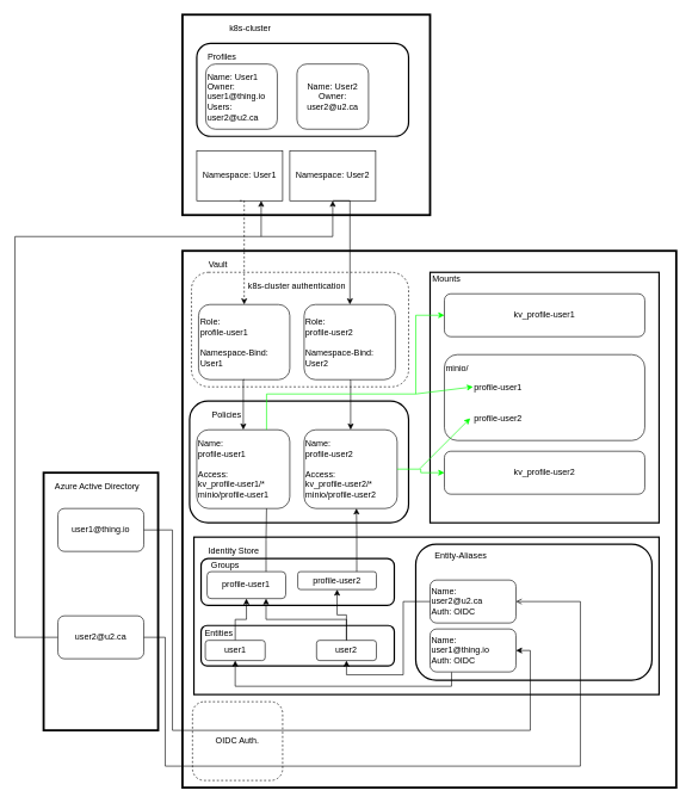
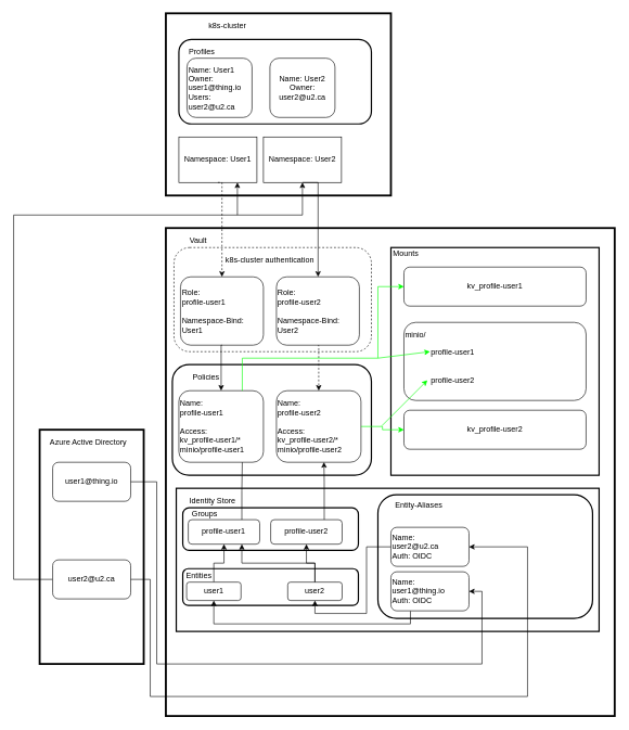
  <mxCell id="0" />
  <mxCell id="1" parent="0" />
  <mxCell id="2" value="" style="rounded=0;whiteSpace=wrap;html=1;strokeWidth=3;" parent="1" vertex="1"><mxGeometry x="254" y="20" width="346" height="280" as="geometry" /></mxCell>
  <mxCell id="3" value="k8s-cluster" style="text;html=1;strokeColor=none;fillColor=none;align=center;verticalAlign=middle;whiteSpace=wrap;rounded=0;" parent="1" vertex="1"><mxGeometry x="264" y="30" width="170" height="20" as="geometry" /></mxCell>
  <mxCell id="4" value="" style="rounded=1;whiteSpace=wrap;html=1;strokeWidth=2;" parent="1" vertex="1"><mxGeometry x="274" y="60" width="296" height="130" as="geometry" /></mxCell>
  <mxCell id="5" value="Profiles" style="text;html=1;strokeColor=none;fillColor=none;align=center;verticalAlign=middle;whiteSpace=wrap;rounded=0;" parent="1" vertex="1"><mxGeometry x="286.5" y="69" width="45" height="20" as="geometry" /></mxCell>
  <mxCell id="6" value="&lt;div align=&quot;left&quot;&gt;Name: User1&lt;br&gt;Owner: user1@thing.io&lt;br&gt;Users:&lt;br&gt;&lt;/div&gt;&lt;div align=&quot;left&quot;&gt;user2@u2.ca&lt;br&gt;&lt;/div&gt;" style="rounded=1;whiteSpace=wrap;html=1;align=left;" parent="1" vertex="1"><mxGeometry x="286.5" y="89" width="100" height="91" as="geometry" /></mxCell>
  <mxCell id="7" value="&lt;div&gt;Name: User2&lt;/div&gt;&lt;div&gt;Owner: &lt;br&gt;&lt;/div&gt;&lt;div&gt;user2@u2.ca&lt;br&gt;&lt;/div&gt;" style="rounded=1;whiteSpace=wrap;html=1;" parent="1" vertex="1"><mxGeometry x="414" y="89" width="100" height="91" as="geometry" /></mxCell>
  <mxCell id="8" value="Namespace: User1" style="rounded=0;whiteSpace=wrap;html=1;" parent="1" vertex="1"><mxGeometry x="274" y="210" width="120" height="70" as="geometry" /></mxCell>
  <mxCell id="9" value="Namespace: User2" style="rounded=0;whiteSpace=wrap;html=1;" parent="1" vertex="1"><mxGeometry x="404" y="210" width="120" height="70" as="geometry" /></mxCell>
  <mxCell id="10" value="" style="rounded=0;whiteSpace=wrap;html=1;strokeWidth=3;" parent="1" vertex="1"><mxGeometry x="254" y="350" width="690" height="750" as="geometry" /></mxCell>
  <mxCell id="11" value="" style="rounded=1;whiteSpace=wrap;html=1;strokeWidth=1;dashed=1;" parent="1" vertex="1"><mxGeometry x="266.5" y="380" width="303.5" height="160" as="geometry" /></mxCell>
  <mxCell id="12" value="k8s-cluster authentication" style="text;html=1;strokeColor=none;fillColor=none;align=center;verticalAlign=middle;whiteSpace=wrap;rounded=0;" parent="1" vertex="1"><mxGeometry x="304" y="390" width="220" height="20" as="geometry" /></mxCell>
  <mxCell id="13" value="&lt;div&gt;Vault&lt;/div&gt;" style="text;html=1;strokeColor=none;fillColor=none;align=center;verticalAlign=middle;whiteSpace=wrap;rounded=0;" parent="1" vertex="1"><mxGeometry x="284" y="360" width="40" height="20" as="geometry" /></mxCell>
  <mxCell id="14" value="&lt;div align=&quot;left&quot;&gt;Role: &lt;br&gt;&lt;/div&gt;&lt;div align=&quot;left&quot;&gt;profile-user1&lt;/div&gt;&lt;div align=&quot;left&quot;&gt;&lt;br&gt;&lt;/div&gt;&lt;div align=&quot;left&quot;&gt;Namespace-Bind:&lt;/div&gt;&lt;div align=&quot;left&quot;&gt;User1&lt;br&gt;&lt;/div&gt;" style="rounded=1;whiteSpace=wrap;html=1;align=left;" parent="1" vertex="1"><mxGeometry x="276.5" y="425" width="127.5" height="105" as="geometry" /></mxCell>
  <mxCell id="15" value="" style="rounded=1;whiteSpace=wrap;html=1;align=left;strokeWidth=2;" parent="1" vertex="1"><mxGeometry x="264" y="560" width="306" height="170" as="geometry" /></mxCell>
  <mxCell id="16" value="&lt;div&gt;Name:&lt;/div&gt;&lt;div&gt;profile-user1&lt;/div&gt;&lt;div&gt;&lt;br&gt;&lt;/div&gt;&lt;div&gt;Access:&lt;/div&gt;&lt;div&gt;kv_profile-user1/*&lt;/div&gt;&lt;div&gt;minio/profile-user1&lt;br&gt;&lt;/div&gt;" style="rounded=1;whiteSpace=wrap;html=1;align=left;" parent="1" vertex="1"><mxGeometry x="274" y="600" width="130" height="110" as="geometry" /></mxCell>
  <mxCell id="17" value="Policies" style="text;html=1;strokeColor=none;fillColor=none;align=center;verticalAlign=middle;whiteSpace=wrap;rounded=0;" parent="1" vertex="1"><mxGeometry x="276.5" y="570" width="77.5" height="20" as="geometry" /></mxCell>
  <mxCell id="18" value="&lt;div&gt;Name:&lt;/div&gt;&lt;div&gt;profile-user2&lt;/div&gt;&lt;div&gt;&lt;br&gt;&lt;/div&gt;&lt;div&gt;Access:&lt;/div&gt;&lt;div&gt;kv_profile-user2/*&lt;/div&gt;&lt;div&gt;minio/profile-user2&lt;/div&gt;" style="rounded=1;whiteSpace=wrap;html=1;align=left;" parent="1" vertex="1"><mxGeometry x="424" y="600" width="130" height="110" as="geometry" /></mxCell>
- <mxCell id="19" style="edgeStyle=orthogonalEdgeStyle;rounded=0;orthogonalLoop=1;jettySize=auto;html=1;exitX=0.5;exitY=1;exitDx=0;exitDy=0;entryX=0.5;entryY=0;entryDx=0;entryDy=0;" parent="1" source="20" target="18" edge="1"><mxGeometry relative="1" as="geometry"><Array as="points"><mxPoint x="489" y="530" /></Array></mxGeometry></mxCell>
+ <mxCell id="19" style="edgeStyle=orthogonalEdgeStyle;rounded=0;orthogonalLoop=1;jettySize=auto;html=1;exitX=0.5;exitY=1;exitDx=0;exitDy=0;entryX=0.5;entryY=0;entryDx=0;entryDy=0;dashed=1;" parent="1" source="20" target="18" edge="1"><mxGeometry relative="1" as="geometry"><Array as="points"><mxPoint x="489" y="530" /></Array></mxGeometry></mxCell>
  <mxCell id="20" value="&lt;div align=&quot;left&quot;&gt;Role: &lt;br&gt;&lt;/div&gt;&lt;div align=&quot;left&quot;&gt;profile-user2&lt;/div&gt;&lt;div align=&quot;left&quot;&gt;&lt;br&gt;&lt;/div&gt;&lt;div align=&quot;left&quot;&gt;Namespace-Bind:&lt;/div&gt;&lt;div align=&quot;left&quot;&gt;User2&lt;br&gt;&lt;/div&gt;" style="rounded=1;whiteSpace=wrap;html=1;align=left;" parent="1" vertex="1"><mxGeometry x="424" y="425" width="127.5" height="105" as="geometry" /></mxCell>
  <mxCell id="21" style="edgeStyle=orthogonalEdgeStyle;rounded=0;orthogonalLoop=1;jettySize=auto;html=1;exitX=0.5;exitY=1;exitDx=0;exitDy=0;entryX=0.5;entryY=0;entryDx=0;entryDy=0;" parent="1" source="14" target="16" edge="1"><mxGeometry relative="1" as="geometry"><Array as="points"><mxPoint x="339" y="530" /></Array></mxGeometry></mxCell>
  <mxCell id="22" style="edgeStyle=orthogonalEdgeStyle;rounded=0;orthogonalLoop=1;jettySize=auto;html=1;exitX=0.5;exitY=1;exitDx=0;exitDy=0;" parent="1" source="9" target="20" edge="1"><mxGeometry relative="1" as="geometry"><Array as="points"><mxPoint x="488" y="280" /></Array></mxGeometry></mxCell>
  <mxCell id="23" style="edgeStyle=orthogonalEdgeStyle;rounded=0;orthogonalLoop=1;jettySize=auto;html=1;exitX=0.5;exitY=1;exitDx=0;exitDy=0;entryX=0.5;entryY=0;entryDx=0;entryDy=0;dashed=1;" parent="1" source="8" target="14" edge="1"><mxGeometry relative="1" as="geometry"><Array as="points"><mxPoint x="340" y="280" /></Array></mxGeometry></mxCell>
- <mxCell id="24" value="OIDC Auth." style="rounded=1;whiteSpace=wrap;html=1;align=center;dashed=1;" parent="1" vertex="1"><mxGeometry x="268" y="980" width="126" height="110" as="geometry" /></mxCell>
  <mxCell id="25" value="" style="rounded=0;whiteSpace=wrap;html=1;align=left;strokeWidth=3;" parent="1" vertex="1"><mxGeometry x="60" y="660" width="160" height="360" as="geometry" /></mxCell>
  <mxCell id="26" value="Azure Active Directory" style="text;html=1;strokeColor=none;fillColor=none;align=center;verticalAlign=middle;whiteSpace=wrap;rounded=0;" parent="1" vertex="1"><mxGeometry x="70" y="670" width="130" height="20" as="geometry" /></mxCell>
  <mxCell id="27" value="user1@thing.io" style="rounded=1;whiteSpace=wrap;html=1;align=center;" parent="1" vertex="1"><mxGeometry x="80" y="710" width="120" height="60" as="geometry" /></mxCell>
  <mxCell id="28" style="edgeStyle=orthogonalEdgeStyle;rounded=0;orthogonalLoop=1;jettySize=auto;html=1;exitX=0;exitY=0.5;exitDx=0;exitDy=0;" parent="1" source="29" target="9" edge="1"><mxGeometry relative="1" as="geometry"><Array as="points"><mxPoint x="20" y="890" /><mxPoint x="20" y="330" /><mxPoint x="464" y="330" /></Array></mxGeometry></mxCell>
  <mxCell id="29" value="user2@u2.ca" style="rounded=1;whiteSpace=wrap;html=1;align=center;" parent="1" vertex="1"><mxGeometry x="80" y="860" width="120" height="60" as="geometry" /></mxCell>
  <mxCell id="30" value="" style="endArrow=classic;html=1;entryX=0.75;entryY=1;entryDx=0;entryDy=0;" parent="1" target="8" edge="1"><mxGeometry width="50" height="50" relative="1" as="geometry"><mxPoint x="364" y="330" as="sourcePoint" /><mxPoint x="400" y="280" as="targetPoint" /></mxGeometry></mxCell>
  <mxCell id="31" value="" style="rounded=0;whiteSpace=wrap;html=1;align=center;strokeWidth=2;" parent="1" vertex="1"><mxGeometry x="270" y="750" width="650" height="220" as="geometry" /></mxCell>
  <mxCell id="32" value="" style="group;strokeWidth=2;" parent="1" vertex="1" connectable="0"><mxGeometry x="280" y="770" width="566" height="160" as="geometry" /></mxCell>
  <mxCell id="33" value="" style="rounded=1;whiteSpace=wrap;html=1;align=left;strokeWidth=2;" parent="32" vertex="1"><mxGeometry y="10" width="270" height="65.29" as="geometry" /></mxCell>
  <mxCell id="34" value="Groups" style="text;html=1;strokeColor=none;fillColor=none;align=center;verticalAlign=middle;whiteSpace=wrap;rounded=0;" parent="32" vertex="1"><mxGeometry x="16.896" y="9.412" width="33.791" height="18.824" as="geometry" /></mxCell>
  <mxCell id="35" value="&lt;div align=&quot;center&quot;&gt;profile-user1&lt;br&gt;&lt;/div&gt;" style="rounded=1;whiteSpace=wrap;html=1;align=center;" parent="32" vertex="1"><mxGeometry x="8.448" y="28.235" width="109.821" height="37.647" as="geometry" /></mxCell>
- <mxCell id="36" value="&lt;div align=&quot;center&quot;&gt;profile-user2&lt;br&gt;&lt;/div&gt;" style="rounded=1;whiteSpace=wrap;html=1;align=center;" parent="32" vertex="1"><mxGeometry x="135.164" y="28.235" width="109.821" height="25" as="geometry" /></mxCell>
+ <mxCell id="36" value="&lt;div align=&quot;center&quot;&gt;profile-user2&lt;br&gt;&lt;/div&gt;" style="rounded=1;whiteSpace=wrap;html=1;align=center;" parent="32" vertex="1"><mxGeometry x="135.164" y="28.235" width="109.821" height="37.647" as="geometry" /></mxCell>
  <mxCell id="37" value="" style="rounded=1;whiteSpace=wrap;html=1;align=left;strokeWidth=2;" parent="32" vertex="1"><mxGeometry y="103.53" width="270" height="56.47" as="geometry" /></mxCell>
  <mxCell id="38" value="Entities" style="text;html=1;strokeColor=none;fillColor=none;align=center;verticalAlign=middle;whiteSpace=wrap;rounded=0;" parent="32" vertex="1"><mxGeometry x="8.448" y="105.412" width="33.791" height="18.824" as="geometry" /></mxCell>
  <mxCell id="39" style="edgeStyle=orthogonalEdgeStyle;rounded=0;orthogonalLoop=1;jettySize=auto;html=1;exitX=0.5;exitY=0;exitDx=0;exitDy=0;entryX=0.5;entryY=1;entryDx=0;entryDy=0;" parent="32" source="40" target="35" edge="1"><mxGeometry relative="1" as="geometry" /></mxCell>
  <mxCell id="40" value="&lt;div align=&quot;center&quot;&gt;user1&lt;/div&gt;" style="rounded=1;whiteSpace=wrap;html=1;align=center;" parent="32" vertex="1"><mxGeometry x="5.913" y="124.235" width="83.633" height="28.235" as="geometry" /></mxCell>
  <mxCell id="41" style="edgeStyle=orthogonalEdgeStyle;rounded=0;orthogonalLoop=1;jettySize=auto;html=1;exitX=0.5;exitY=0;exitDx=0;exitDy=0;entryX=0.75;entryY=1;entryDx=0;entryDy=0;" parent="32" source="42" target="35" edge="1"><mxGeometry relative="1" as="geometry" /></mxCell>
  <mxCell id="42" value="&lt;div align=&quot;center&quot;&gt;user2&lt;/div&gt;" style="rounded=1;whiteSpace=wrap;html=1;align=center;" parent="32" vertex="1"><mxGeometry x="161.354" y="124.235" width="83.633" height="28.235" as="geometry" /></mxCell>
  <mxCell id="43" style="edgeStyle=orthogonalEdgeStyle;rounded=0;orthogonalLoop=1;jettySize=auto;html=1;exitX=0.5;exitY=0;exitDx=0;exitDy=0;entryX=0.5;entryY=1;entryDx=0;entryDy=0;" parent="32" source="42" target="36" edge="1"><mxGeometry relative="1" as="geometry" /></mxCell>
  <mxCell id="44" value="Identity Store" style="text;html=1;strokeColor=none;fillColor=none;align=center;verticalAlign=middle;whiteSpace=wrap;rounded=0;" parent="1" vertex="1"><mxGeometry x="282" y="759" width="88" height="20" as="geometry" /></mxCell>
  <mxCell id="45" style="edgeStyle=orthogonalEdgeStyle;rounded=0;orthogonalLoop=1;jettySize=auto;html=1;exitX=0.75;exitY=0;exitDx=0;exitDy=0;entryX=0.75;entryY=1;entryDx=0;entryDy=0;endArrow=none;" parent="1" source="35" target="16" edge="1"><mxGeometry relative="1" as="geometry"><Array as="points"><mxPoint x="371" y="754" /></Array></mxGeometry></mxCell>
  <mxCell id="46" style="edgeStyle=orthogonalEdgeStyle;rounded=0;orthogonalLoop=1;jettySize=auto;html=1;exitX=0.75;exitY=0;exitDx=0;exitDy=0;entryX=0.562;entryY=0.998;entryDx=0;entryDy=0;entryPerimeter=0;" parent="1" source="36" target="18" edge="1"><mxGeometry relative="1" as="geometry"><Array as="points"><mxPoint x="497" y="740" /><mxPoint x="497" y="740" /></Array></mxGeometry></mxCell>
  <mxCell id="47" value="" style="rounded=0;whiteSpace=wrap;html=1;align=center;strokeWidth=2;" parent="1" vertex="1"><mxGeometry x="600" y="380" width="320" height="350" as="geometry" /></mxCell>
  <mxCell id="48" value="kv_profile-user1" style="rounded=1;whiteSpace=wrap;html=1;align=center;" parent="1" vertex="1"><mxGeometry x="620" y="410" width="280" height="60" as="geometry" /></mxCell>
  <mxCell id="49" value="&lt;div&gt;Mounts&lt;/div&gt;" style="text;html=1;strokeColor=none;fillColor=none;align=center;verticalAlign=middle;whiteSpace=wrap;rounded=0;" parent="1" vertex="1"><mxGeometry x="603" y="380" width="40" height="20" as="geometry" /></mxCell>
  <mxCell id="50" value="kv_profile-user2" style="rounded=1;whiteSpace=wrap;html=1;align=center;" parent="1" vertex="1"><mxGeometry x="620" y="630" width="280" height="60" as="geometry" /></mxCell>
  <mxCell id="51" value="&lt;div align=&quot;left&quot;&gt;minio/&lt;/div&gt;&lt;blockquote&gt;profile-user1&lt;br&gt;&lt;br&gt;&lt;br&gt;profile-user2&lt;br&gt;&lt;/blockquote&gt;" style="rounded=1;whiteSpace=wrap;html=1;align=left;" parent="1" vertex="1"><mxGeometry x="620" y="495" width="280" height="120" as="geometry" /></mxCell>
  <mxCell id="52" style="edgeStyle=orthogonalEdgeStyle;rounded=0;orthogonalLoop=1;jettySize=auto;html=1;exitX=0.75;exitY=0;exitDx=0;exitDy=0;entryX=0;entryY=0.5;entryDx=0;entryDy=0;strokeColor=#00FF00;" parent="1" source="16" target="48" edge="1"><mxGeometry relative="1" as="geometry"><Array as="points"><mxPoint x="371" y="550" /><mxPoint x="580" y="550" /><mxPoint x="580" y="440" /></Array></mxGeometry></mxCell>
  <mxCell id="53" value="" style="endArrow=classic;html=1;strokeColor=#00FF00;" parent="1" edge="1"><mxGeometry width="50" height="50" relative="1" as="geometry"><mxPoint x="580" y="550" as="sourcePoint" /><mxPoint x="660" y="540" as="targetPoint" /></mxGeometry></mxCell>
  <mxCell id="54" style="edgeStyle=orthogonalEdgeStyle;rounded=0;orthogonalLoop=1;jettySize=auto;html=1;exitX=1;exitY=0.5;exitDx=0;exitDy=0;entryX=0;entryY=0.5;entryDx=0;entryDy=0;strokeColor=#00FF00;" parent="1" source="18" target="50" edge="1"><mxGeometry relative="1" as="geometry" /></mxCell>
  <mxCell id="55" value="" style="endArrow=classic;html=1;strokeColor=#00FF00;entryX=0.143;entryY=0.708;entryDx=0;entryDy=0;entryPerimeter=0;" parent="1" edge="1"><mxGeometry width="50" height="50" relative="1" as="geometry"><mxPoint x="586" y="654" as="sourcePoint" /><mxPoint x="656.04" y="583.96" as="targetPoint" /></mxGeometry></mxCell>
  <mxCell id="56" value="" style="rounded=1;whiteSpace=wrap;html=1;align=left;strokeWidth=2;" parent="1" vertex="1"><mxGeometry x="580" y="760" width="330" height="190" as="geometry" /></mxCell>
  <mxCell id="57" value="Entity-Aliases" style="text;html=1;strokeColor=none;fillColor=none;align=center;verticalAlign=middle;whiteSpace=wrap;rounded=0;" parent="1" vertex="1"><mxGeometry x="590" y="770" width="106" height="14.47" as="geometry" /></mxCell>
  <mxCell id="58" style="edgeStyle=orthogonalEdgeStyle;rounded=0;orthogonalLoop=1;jettySize=auto;html=1;exitX=0.25;exitY=1;exitDx=0;exitDy=0;entryX=0.5;entryY=1;entryDx=0;entryDy=0;strokeColor=#000000;" parent="1" source="59" target="40" edge="1"><mxGeometry relative="1" as="geometry" /></mxCell>
  <mxCell id="59" value="&lt;div&gt;Name: user1@thing.io&lt;/div&gt;&lt;div&gt;Auth: OIDC&lt;br&gt;&lt;/div&gt;" style="rounded=1;whiteSpace=wrap;html=1;align=left;" parent="1" vertex="1"><mxGeometry x="600" y="878.35" width="120" height="60" as="geometry" /></mxCell>
  <mxCell id="60" style="edgeStyle=orthogonalEdgeStyle;rounded=0;orthogonalLoop=1;jettySize=auto;html=1;exitX=0;exitY=0.5;exitDx=0;exitDy=0;entryX=0.5;entryY=1;entryDx=0;entryDy=0;strokeColor=#000000;" parent="1" source="61" target="42" edge="1"><mxGeometry relative="1" as="geometry" /></mxCell>
  <mxCell id="61" value="&lt;div&gt;Name: &lt;br&gt;&lt;/div&gt;&lt;div&gt;user2@u2.ca&lt;/div&gt;&lt;div&gt;Auth: OIDC&lt;br&gt;&lt;/div&gt;" style="rounded=1;whiteSpace=wrap;html=1;align=left;" parent="1" vertex="1"><mxGeometry x="600" y="810" width="120" height="60" as="geometry" /></mxCell>
- <mxCell id="62" style="edgeStyle=orthogonalEdgeStyle;rounded=0;orthogonalLoop=1;jettySize=auto;html=1;exitX=1;exitY=0.5;exitDx=0;exitDy=0;entryX=1;entryY=0.5;entryDx=0;entryDy=0;strokeColor=#000000;endArrow=open;" parent="1" source="29" target="61" edge="1"><mxGeometry relative="1" as="geometry"><Array as="points"><mxPoint x="230" y="890" /><mxPoint x="230" y="1070" /><mxPoint x="810" y="1070" /><mxPoint x="810" y="840" /></Array></mxGeometry></mxCell>
+ <mxCell id="62" style="edgeStyle=orthogonalEdgeStyle;rounded=0;orthogonalLoop=1;jettySize=auto;html=1;exitX=1;exitY=0.5;exitDx=0;exitDy=0;entryX=1;entryY=0.5;entryDx=0;entryDy=0;strokeColor=#000000;" parent="1" source="29" target="61" edge="1"><mxGeometry relative="1" as="geometry"><Array as="points"><mxPoint x="230" y="890" /><mxPoint x="230" y="1070" /><mxPoint x="810" y="1070" /><mxPoint x="810" y="840" /></Array></mxGeometry></mxCell>
  <mxCell id="63" style="edgeStyle=orthogonalEdgeStyle;rounded=0;orthogonalLoop=1;jettySize=auto;html=1;exitX=1;exitY=0.5;exitDx=0;exitDy=0;entryX=1;entryY=0.5;entryDx=0;entryDy=0;strokeColor=#000000;" parent="1" source="27" target="59" edge="1"><mxGeometry relative="1" as="geometry"><Array as="points"><mxPoint x="240" y="740" /><mxPoint x="240" y="1020" /><mxPoint x="740" y="1020" /><mxPoint x="740" y="908" /></Array></mxGeometry></mxCell>
